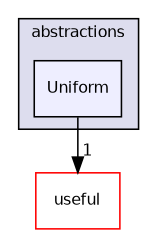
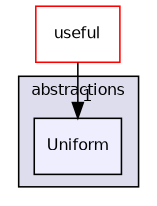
  digraph {
    compound=true
    node [fontname=Helvetica fontsize=10 shape=box style=filled]
    n1 [fillcolor="#eeeeff" label=Uniform pencolor=black]
    n2 [color=red fillcolor=white label=useful]
    subgraph cluster_1 {
      bgcolor="#ddddee"
      fontname=Helvetica
      fontsize=10
      label=abstractions
      pencolor=black
      n1
    }
-   n1 -> n2 [headlabel=1 labeldistance=1.5 labelfontname=Helvetica labelfontsize=10]
+   n2 -> n1 [headlabel=1 labeldistance=1.5 labelfontname=Helvetica labelfontsize=10]
  }
